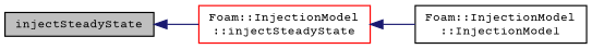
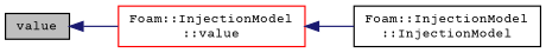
  digraph {
    fontname="Courier Prime"
    rankdir=LR
    node [color=black fontname="Courier Prime" fontsize=10 shape=record]
    edge [color=midnightblue dir=back fontname="Courier Prime" fontsize=10 labelfontname=Helvetica labelfontsize=10 style=solid]
-   n1 [fillcolor=grey75 fontcolor=black height=0.2 label=injectSteadyState style=filled width=0.4]
-   n2 [color=red height=0.2 label="Foam::InjectionModel\l::injectSteadyState" width=0.4]
+   n1 [fillcolor=grey75 fontcolor=black height=0.2 label=value style=filled width=0.4]
+   n2 [color=red height=0.2 label="Foam::InjectionModel\l::value" width=0.4]
    n3 [height=0.2 label="Foam::InjectionModel\l::InjectionModel" width=0.4]
    n1 -> n2
    n2 -> n3
  }
